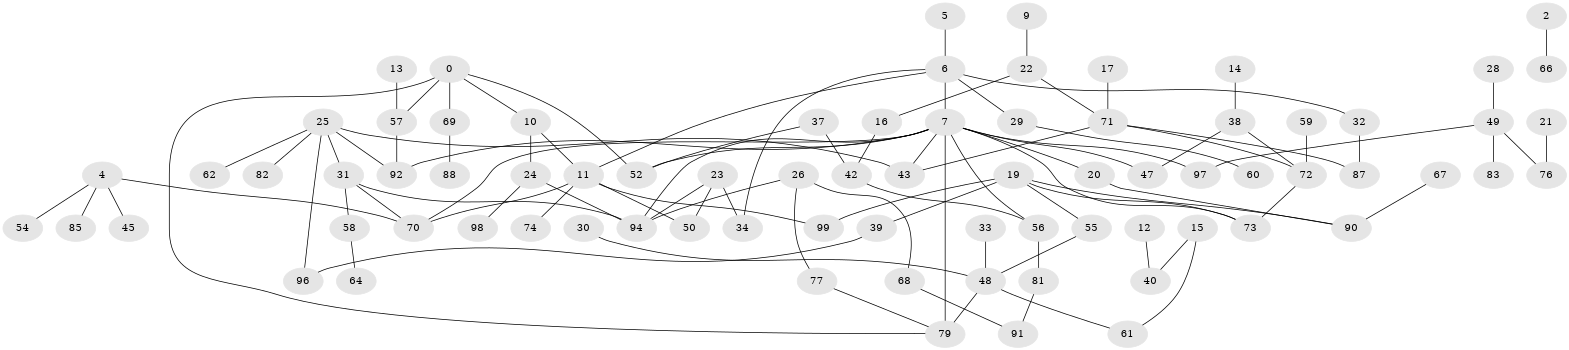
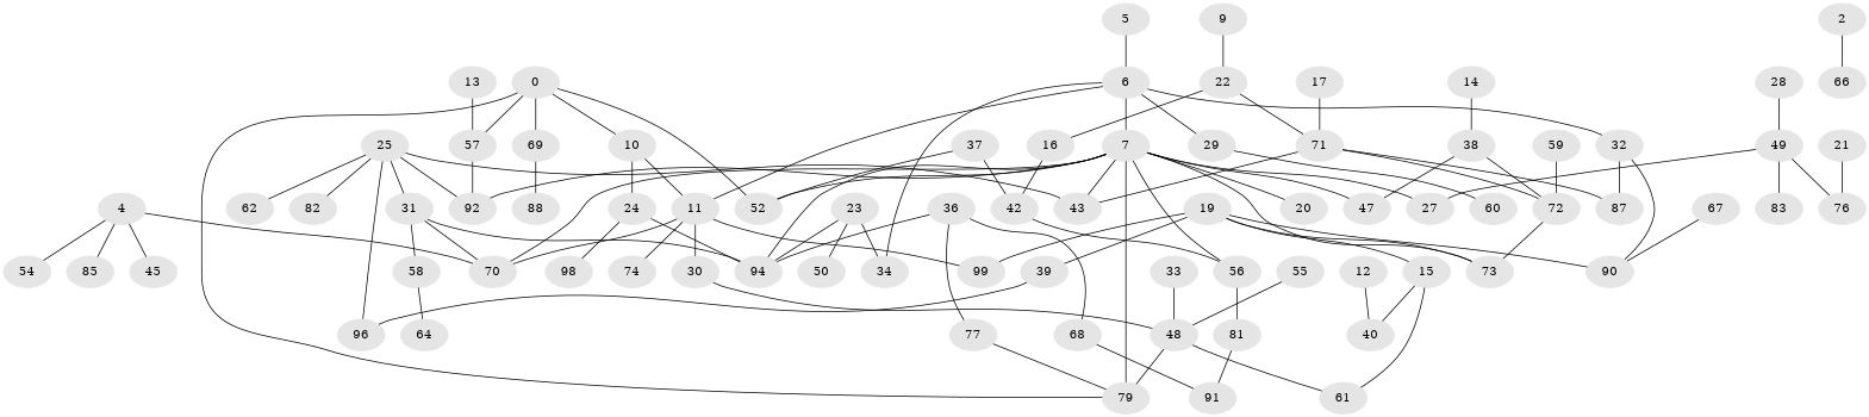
  graph {
    node [color=gray90 style=filled]
    edge [weight=1.0]
    n1 [label=0]
    10
    52
    57
    69
    79
    11
    24
    92
    88
    2
    66
    4
    45
    54
    70
    85
    5
    6
    7
    29
    32
    34
    20
    43
    47
    56
    n28 [label=73]
    94
-   97
+   97 [label=27]
    30
    74
    99
    60
    87
    90
    81
    9
    22
    n40 [label=71]
    n41 [label=16]
    98
    48
    12
    40
    13
    14
    38
    72
    15
    61
    17
    25
    31
    62
    82
    96
    19
    n59 [label=55]
    39
    21
    76
    42
    67
    23
    50
    58
-   26
+   26 [label=36]
    n69 [label=68]
    77
    91
    28
    49
    83
    64
    33
    37
    59
    n1 -- 10
    n1 -- 52
    n1 -- 57
    n1 -- 69
    n1 -- 79
    10 -- 11
    10 -- 24
    57 -- 92
    69 -- 88
    11 -- 70
-   11 -- 50
+   11 -- 30
    11 -- 74
    11 -- 99
    24 -- 94
    24 -- 98
    2 -- 66
    4 -- 45
    4 -- 54
    4 -- 70
    4 -- 85
    5 -- 6
    6 -- 11
    6 -- 7
    6 -- 29
    6 -- 32
    6 -- 34
    7 -- 52
    7 -- 79 [weight=2.0]
    7 -- 92
    7 -- 70
    7 -- 20
    7 -- 43
    7 -- 47
    7 -- 56
    7 -- n28
    7 -- 94
    7 -- 97
    29 -- 60
    32 -- 87
-   20 -- 90
+   32 -- 90
    56 -- 81
    30 -- 48
    81 -- 91
    9 -- 22
    22 -- n40
    22 -- n41
    n40 -- 43
    n40 -- 87
    n40 -- 72
    n41 -- 42
    48 -- 79
    48 -- 61
    12 -- 40
    13 -- 57
    14 -- 38
    38 -- 47
    38 -- 72
    72 -- n28
    15 -- 40
    15 -- 61
    17 -- n40
    25 -- 92
    25 -- 43
    25 -- 31
    25 -- 62
    25 -- 82
    25 -- 96
    31 -- 70
    31 -- 94
    31 -- 58
    19 -- n28
    19 -- 99
    19 -- 90
-   19 -- n59
+   19 -- 15
    19 -- 39
    n59 -- 48
    39 -- 96
    21 -- 76
    42 -- 56
    67 -- 90
    23 -- 34
    23 -- 94
    23 -- 50
    58 -- 64
    26 -- 94
    26 -- n69
    26 -- 77
    n69 -- 91
    77 -- 79
    28 -- 49
    49 -- 97
    49 -- 76
    49 -- 83
    33 -- 48
    37 -- 52
    37 -- 42
    59 -- 72
  }
